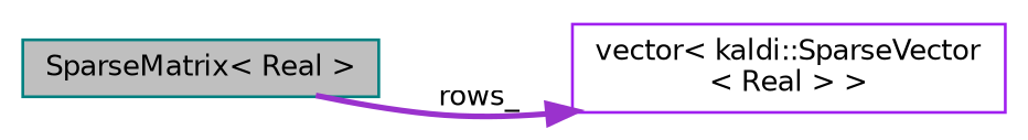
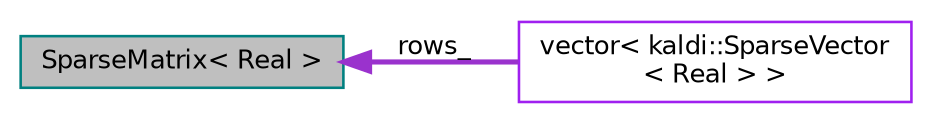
  digraph {
    rankdir=LR
    node [fontname=Helvetica fontsize=10 shape=record style=filled]
    n1 [color=teal fillcolor=grey75 fontcolor=black height=0.2 label="SparseMatrix\< Real \>" width=0.4]
    n2 [color=purple fillcolor=white height=0.2 label="vector\< kaldi::SparseVector\l\< Real \> \>" width=0.4]
-   n2 -> n1 [color=darkorchid3 dir=back fontname=Helvetica fontsize=10 label=" rows_" labelfontname=Helvetica labelfontsize=10 style=bold]
+   n1 -> n2 [color=darkorchid3 dir=back fontname=Helvetica fontsize=10 label=" rows_" labelfontname=Helvetica labelfontsize=10 style=bold]
  }
